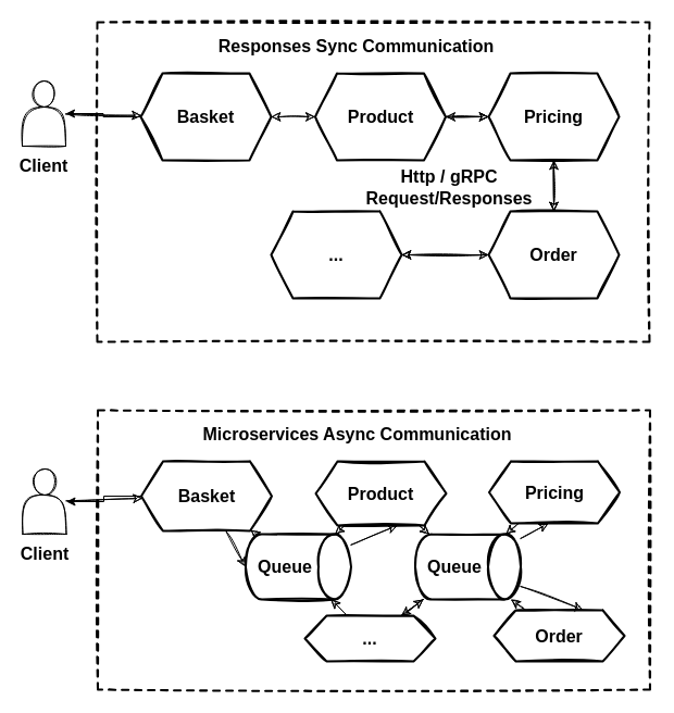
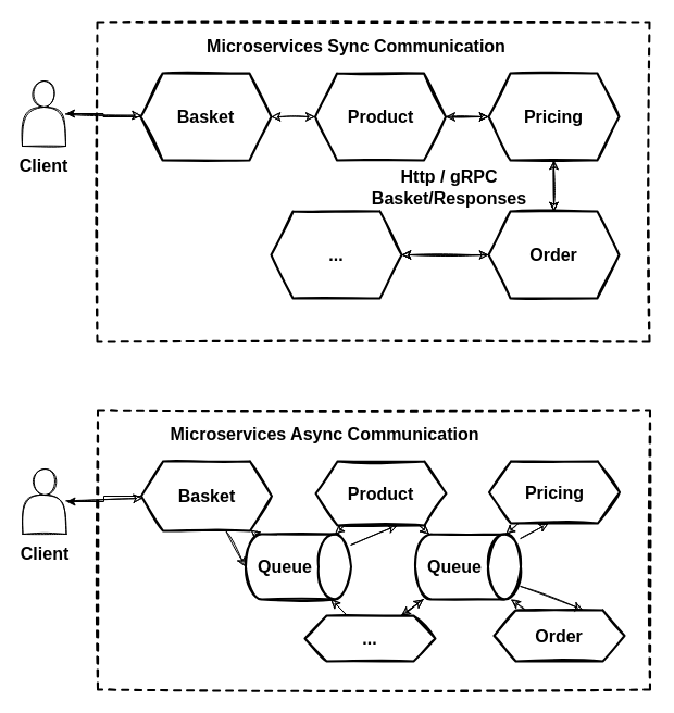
  <mxCell id="0" />
  <mxCell id="1" parent="0" />
  <mxCell id="2" value="" style="rounded=0;whiteSpace=wrap;html=1;sketch=1;fontSize=16;dashed=1;strokeWidth=2;" vertex="1" parent="1"><mxGeometry x="89" y="20" width="508" height="294" as="geometry" /></mxCell>
  <mxCell id="3" style="rounded=0;sketch=1;orthogonalLoop=1;jettySize=auto;html=1;fontSize=16;" edge="1" parent="1" source="4" target="9"><mxGeometry relative="1" as="geometry"><mxPoint x="150" y="125" as="targetPoint" /></mxGeometry></mxCell>
  <mxCell id="4" value="" style="shape=actor;whiteSpace=wrap;html=1;sketch=1;" vertex="1" parent="1"><mxGeometry x="20" y="74" width="40" height="60" as="geometry" /></mxCell>
  <mxCell id="5" value="Client" style="text;html=1;strokeColor=none;fillColor=none;align=center;verticalAlign=middle;whiteSpace=wrap;rounded=0;sketch=1;fontStyle=1;fontSize=16;" vertex="1" parent="1"><mxGeometry x="20" y="142" width="40" height="20" as="geometry" /></mxCell>
- <mxCell id="6" value="Responses Sync Communication" style="text;html=1;strokeColor=none;fillColor=none;align=center;verticalAlign=middle;whiteSpace=wrap;rounded=0;sketch=1;fontStyle=1;fontSize=16;" vertex="1" parent="1"><mxGeometry x="162" y="32" width="331.25" height="20" as="geometry" /></mxCell>
+ <mxCell id="6" value="Microservices Sync Communication" style="text;html=1;strokeColor=none;fillColor=none;align=center;verticalAlign=middle;whiteSpace=wrap;rounded=0;sketch=1;fontStyle=1;fontSize=16;" vertex="1" parent="1"><mxGeometry x="162" y="32" width="331.25" height="20" as="geometry" /></mxCell>
  <mxCell id="7" value="" style="edgeStyle=none;rounded=0;sketch=1;orthogonalLoop=1;jettySize=auto;html=1;fontSize=16;startArrow=classic;startFill=1;" edge="1" parent="1" source="9" target="11"><mxGeometry relative="1" as="geometry" /></mxCell>
  <mxCell id="8" style="edgeStyle=orthogonalEdgeStyle;rounded=0;orthogonalLoop=1;jettySize=auto;html=1;" edge="1" parent="1" source="9" target="4"><mxGeometry relative="1" as="geometry" /></mxCell>
  <mxCell id="9" value="Basket" style="shape=hexagon;perimeter=hexagonPerimeter2;whiteSpace=wrap;html=1;fixedSize=1;sketch=1;fontSize=16;strokeWidth=2;fontStyle=1" vertex="1" parent="1"><mxGeometry x="129" y="67" width="120" height="80" as="geometry" /></mxCell>
  <mxCell id="10" value="" style="edgeStyle=none;rounded=0;sketch=1;orthogonalLoop=1;jettySize=auto;html=1;fontSize=16;" edge="1" parent="1" source="11" target="14"><mxGeometry relative="1" as="geometry" /></mxCell>
  <mxCell id="11" value="Product" style="shape=hexagon;perimeter=hexagonPerimeter2;whiteSpace=wrap;html=1;fixedSize=1;sketch=1;fontSize=16;strokeWidth=2;fontStyle=1" vertex="1" parent="1"><mxGeometry x="289.5" y="67" width="120" height="80" as="geometry" /></mxCell>
  <mxCell id="12" value="" style="edgeStyle=none;rounded=0;sketch=1;orthogonalLoop=1;jettySize=auto;html=1;fontSize=16;" edge="1" parent="1" source="14" target="18"><mxGeometry relative="1" as="geometry" /></mxCell>
  <mxCell id="13" style="edgeStyle=none;rounded=0;sketch=1;orthogonalLoop=1;jettySize=auto;html=1;fontSize=16;startArrow=classic;startFill=1;" edge="1" parent="1" source="14" target="11"><mxGeometry relative="1" as="geometry" /></mxCell>
  <mxCell id="14" value="Pricing" style="shape=hexagon;perimeter=hexagonPerimeter2;whiteSpace=wrap;html=1;fixedSize=1;sketch=1;fontSize=16;strokeWidth=2;fontStyle=1" vertex="1" parent="1"><mxGeometry x="449" y="67" width="120" height="80" as="geometry" /></mxCell>
  <mxCell id="15" value="" style="edgeStyle=none;rounded=0;sketch=1;orthogonalLoop=1;jettySize=auto;html=1;fontSize=16;" edge="1" parent="1" source="18" target="19"><mxGeometry relative="1" as="geometry" /></mxCell>
  <mxCell id="16" style="edgeStyle=none;rounded=0;sketch=1;orthogonalLoop=1;jettySize=auto;html=1;fontSize=16;startArrow=classic;startFill=1;" edge="1" parent="1" source="18" target="19"><mxGeometry relative="1" as="geometry" /></mxCell>
  <mxCell id="17" style="edgeStyle=none;rounded=0;sketch=1;orthogonalLoop=1;jettySize=auto;html=1;fontSize=16;startArrow=classic;startFill=1;" edge="1" parent="1" source="18" target="14"><mxGeometry relative="1" as="geometry" /></mxCell>
  <mxCell id="18" value="Order" style="shape=hexagon;perimeter=hexagonPerimeter2;whiteSpace=wrap;html=1;fixedSize=1;sketch=1;fontSize=16;strokeWidth=2;fontStyle=1" vertex="1" parent="1"><mxGeometry x="449" y="194" width="120" height="80" as="geometry" /></mxCell>
  <mxCell id="19" value="..." style="shape=hexagon;perimeter=hexagonPerimeter2;whiteSpace=wrap;html=1;fixedSize=1;sketch=1;fontSize=16;strokeWidth=2;fontStyle=1" vertex="1" parent="1"><mxGeometry x="249" y="194" width="120" height="80" as="geometry" /></mxCell>
- <mxCell id="20" value="Http / gRPC Request/Responses" style="text;html=1;strokeColor=none;fillColor=none;align=center;verticalAlign=middle;whiteSpace=wrap;rounded=0;sketch=1;fontStyle=1;fontSize=16;" vertex="1" parent="1"><mxGeometry x="312" y="162" width="202" height="20" as="geometry" /></mxCell>
+ <mxCell id="20" value="Http / gRPC Basket/Responses" style="text;html=1;strokeColor=none;fillColor=none;align=center;verticalAlign=middle;whiteSpace=wrap;rounded=0;sketch=1;fontStyle=1;fontSize=16;" vertex="1" parent="1"><mxGeometry x="312" y="162" width="202" height="20" as="geometry" /></mxCell>
  <mxCell id="21" value="" style="rounded=0;whiteSpace=wrap;html=1;sketch=1;fontSize=16;dashed=1;strokeWidth=2;horizontal=0;verticalAlign=middle;" vertex="1" parent="1"><mxGeometry x="89.5" y="377" width="508" height="257" as="geometry" /></mxCell>
  <mxCell id="22" style="rounded=0;sketch=1;orthogonalLoop=1;jettySize=auto;html=1;fontSize=16;" edge="1" parent="1" source="23" target="28"><mxGeometry relative="1" as="geometry"><mxPoint x="150.5" y="482" as="targetPoint" /></mxGeometry></mxCell>
  <mxCell id="23" value="" style="shape=actor;whiteSpace=wrap;html=1;sketch=1;" vertex="1" parent="1"><mxGeometry x="20.5" y="431" width="40" height="60" as="geometry" /></mxCell>
  <mxCell id="24" value="Client" style="text;html=1;strokeColor=none;fillColor=none;align=center;verticalAlign=middle;whiteSpace=wrap;rounded=0;sketch=1;fontStyle=1;fontSize=16;" vertex="1" parent="1"><mxGeometry x="20.5" y="499" width="40" height="20" as="geometry" /></mxCell>
- <mxCell id="25" value="Microservices Async Communication" style="text;html=1;strokeColor=none;fillColor=none;align=center;verticalAlign=middle;whiteSpace=wrap;rounded=0;sketch=1;fontStyle=1;fontSize=16;" vertex="1" parent="1"><mxGeometry x="162.5" y="389" width="331.25" height="20" as="geometry" /></mxCell>
+ <mxCell id="25" value="Microservices Async Communication" style="text;html=1;strokeColor=none;fillColor=none;align=center;verticalAlign=middle;whiteSpace=wrap;rounded=0;sketch=1;fontStyle=1;fontSize=16;" vertex="1" parent="1"><mxGeometry x="132.5" y="389" width="331.25" height="20" as="geometry" /></mxCell>
  <mxCell id="26" style="edgeStyle=orthogonalEdgeStyle;rounded=0;orthogonalLoop=1;jettySize=auto;html=1;" edge="1" parent="1" source="28" target="23"><mxGeometry relative="1" as="geometry" /></mxCell>
  <mxCell id="27" style="rounded=0;orthogonalLoop=1;jettySize=auto;html=1;entryX=0.5;entryY=1;entryDx=0;entryDy=0;entryPerimeter=0;sketch=1;" edge="1" parent="1" source="28" target="41"><mxGeometry relative="1" as="geometry" /></mxCell>
  <mxCell id="28" value="Basket" style="shape=hexagon;perimeter=hexagonPerimeter2;whiteSpace=wrap;html=1;fixedSize=1;sketch=1;fontSize=16;strokeWidth=2;fontStyle=1" vertex="1" parent="1"><mxGeometry x="129.5" y="424" width="120" height="64" as="geometry" /></mxCell>
  <mxCell id="29" style="edgeStyle=none;rounded=0;sketch=1;orthogonalLoop=1;jettySize=auto;html=1;" edge="1" parent="1" source="31" target="45"><mxGeometry relative="1" as="geometry" /></mxCell>
  <mxCell id="30" style="edgeStyle=none;rounded=0;sketch=1;orthogonalLoop=1;jettySize=auto;html=1;" edge="1" parent="1" source="31" target="41"><mxGeometry relative="1" as="geometry" /></mxCell>
  <mxCell id="31" value="Product" style="shape=hexagon;perimeter=hexagonPerimeter2;whiteSpace=wrap;html=1;fixedSize=1;sketch=1;fontSize=16;strokeWidth=2;fontStyle=1" vertex="1" parent="1"><mxGeometry x="290" y="424" width="120" height="59" as="geometry" /></mxCell>
  <mxCell id="32" style="edgeStyle=none;rounded=0;sketch=1;orthogonalLoop=1;jettySize=auto;html=1;" edge="1" parent="1" source="33" target="45"><mxGeometry relative="1" as="geometry" /></mxCell>
  <mxCell id="33" value="Pricing" style="shape=hexagon;perimeter=hexagonPerimeter2;whiteSpace=wrap;html=1;fixedSize=1;sketch=1;fontSize=16;strokeWidth=2;fontStyle=1" vertex="1" parent="1"><mxGeometry x="449.5" y="424" width="120" height="57" as="geometry" /></mxCell>
  <mxCell id="34" style="edgeStyle=none;rounded=0;sketch=1;orthogonalLoop=1;jettySize=auto;html=1;" edge="1" parent="1" source="35" target="45"><mxGeometry relative="1" as="geometry" /></mxCell>
  <mxCell id="35" value="Order" style="shape=hexagon;perimeter=hexagonPerimeter2;whiteSpace=wrap;html=1;fixedSize=1;sketch=1;fontSize=16;strokeWidth=2;fontStyle=1" vertex="1" parent="1"><mxGeometry x="454" y="561" width="120" height="47" as="geometry" /></mxCell>
  <mxCell id="36" style="edgeStyle=none;rounded=0;sketch=1;orthogonalLoop=1;jettySize=auto;html=1;" edge="1" parent="1" source="38" target="45"><mxGeometry relative="1" as="geometry" /></mxCell>
  <mxCell id="37" style="edgeStyle=none;rounded=0;sketch=1;orthogonalLoop=1;jettySize=auto;html=1;" edge="1" parent="1" source="38" target="41"><mxGeometry relative="1" as="geometry" /></mxCell>
  <mxCell id="38" value="..." style="shape=hexagon;perimeter=hexagonPerimeter2;whiteSpace=wrap;html=1;fixedSize=1;sketch=1;fontSize=16;strokeWidth=2;fontStyle=1" vertex="1" parent="1"><mxGeometry x="280" y="566" width="120" height="42" as="geometry" /></mxCell>
  <mxCell id="39" style="edgeStyle=none;rounded=0;sketch=1;orthogonalLoop=1;jettySize=auto;html=1;entryX=0.625;entryY=1;entryDx=0;entryDy=0;" edge="1" parent="1" source="41" target="31"><mxGeometry relative="1" as="geometry" /></mxCell>
  <mxCell id="40" style="edgeStyle=none;rounded=0;sketch=1;orthogonalLoop=1;jettySize=auto;html=1;" edge="1" parent="1" source="41" target="28"><mxGeometry relative="1" as="geometry" /></mxCell>
  <mxCell id="41" value="Queue" style="shape=cylinder3;whiteSpace=wrap;html=1;boundedLbl=1;backgroundOutline=1;size=15;sketch=1;rotation=90;fontStyle=1;strokeWidth=2;horizontal=0;fontSize=16;" vertex="1" parent="1"><mxGeometry x="244" y="472.5" width="60" height="97" as="geometry" /></mxCell>
  <mxCell id="42" style="edgeStyle=none;rounded=0;sketch=1;orthogonalLoop=1;jettySize=auto;html=1;entryX=0.454;entryY=1.003;entryDx=0;entryDy=0;entryPerimeter=0;" edge="1" parent="1" source="45" target="33"><mxGeometry relative="1" as="geometry" /></mxCell>
  <mxCell id="43" style="edgeStyle=none;rounded=0;sketch=1;orthogonalLoop=1;jettySize=auto;html=1;entryX=0.683;entryY=-0.011;entryDx=0;entryDy=0;entryPerimeter=0;" edge="1" parent="1" source="45" target="35"><mxGeometry relative="1" as="geometry" /></mxCell>
  <mxCell id="44" style="edgeStyle=none;rounded=0;sketch=1;orthogonalLoop=1;jettySize=auto;html=1;" edge="1" parent="1" source="45" target="38"><mxGeometry relative="1" as="geometry" /></mxCell>
  <mxCell id="45" value="&lt;span style=&quot;font-size: 16px&quot;&gt;Queue&lt;/span&gt;" style="shape=cylinder3;whiteSpace=wrap;html=1;boundedLbl=1;backgroundOutline=1;size=15;sketch=1;rotation=90;fontStyle=1;strokeWidth=2;horizontal=0;" vertex="1" parent="1"><mxGeometry x="400" y="472.5" width="60" height="97" as="geometry" /></mxCell>
